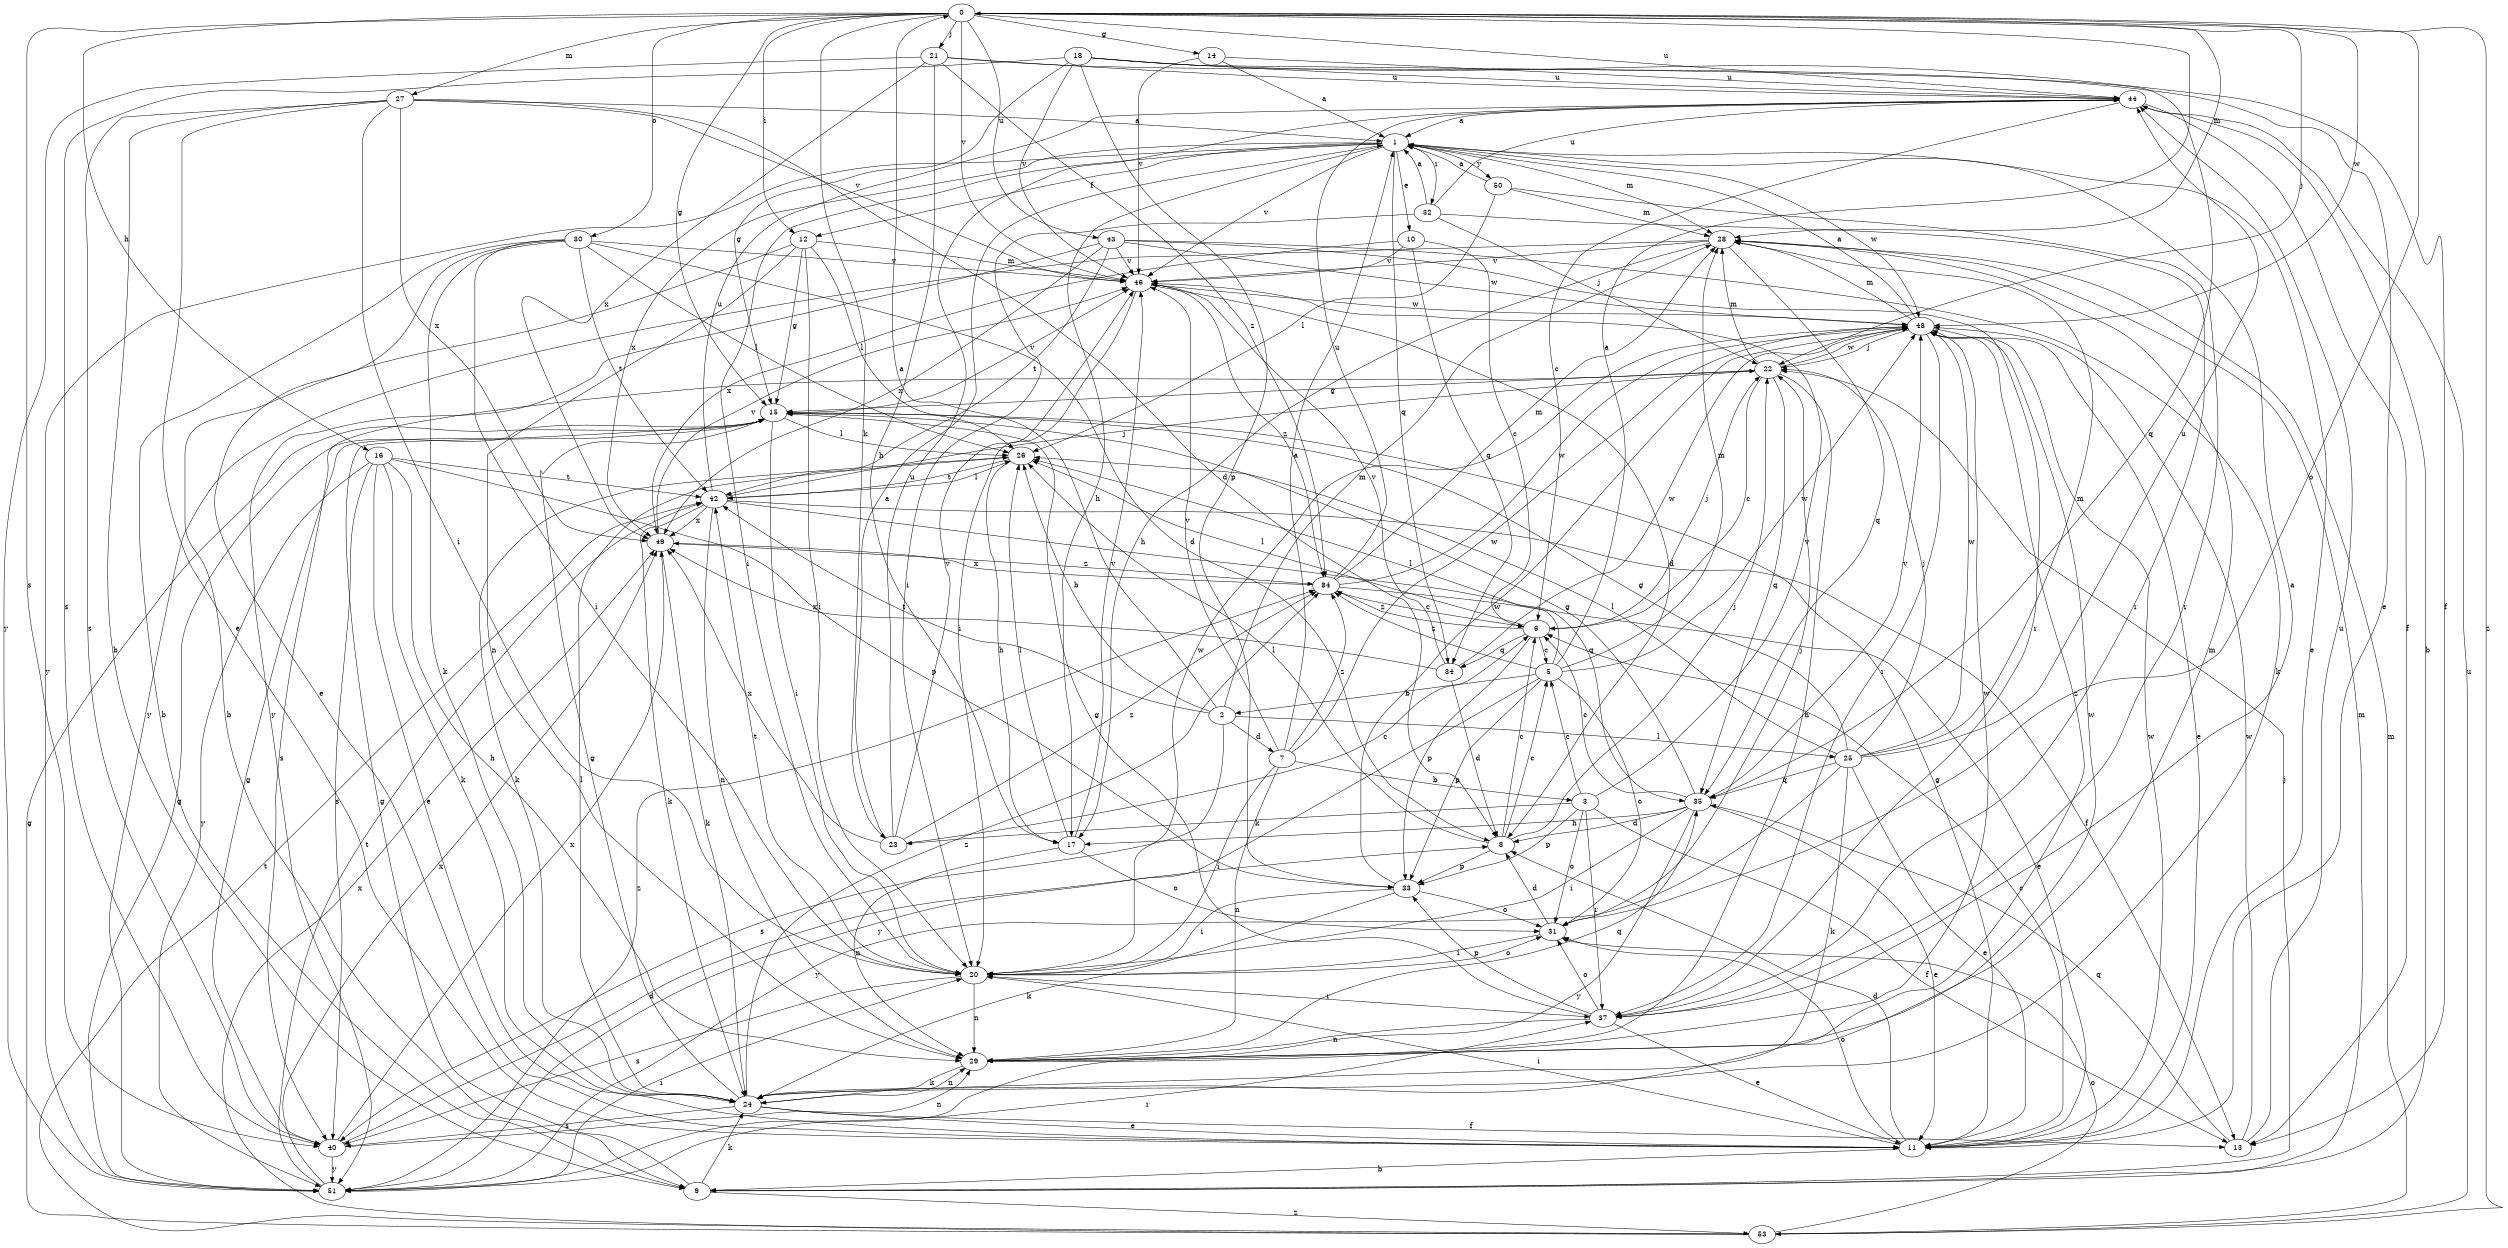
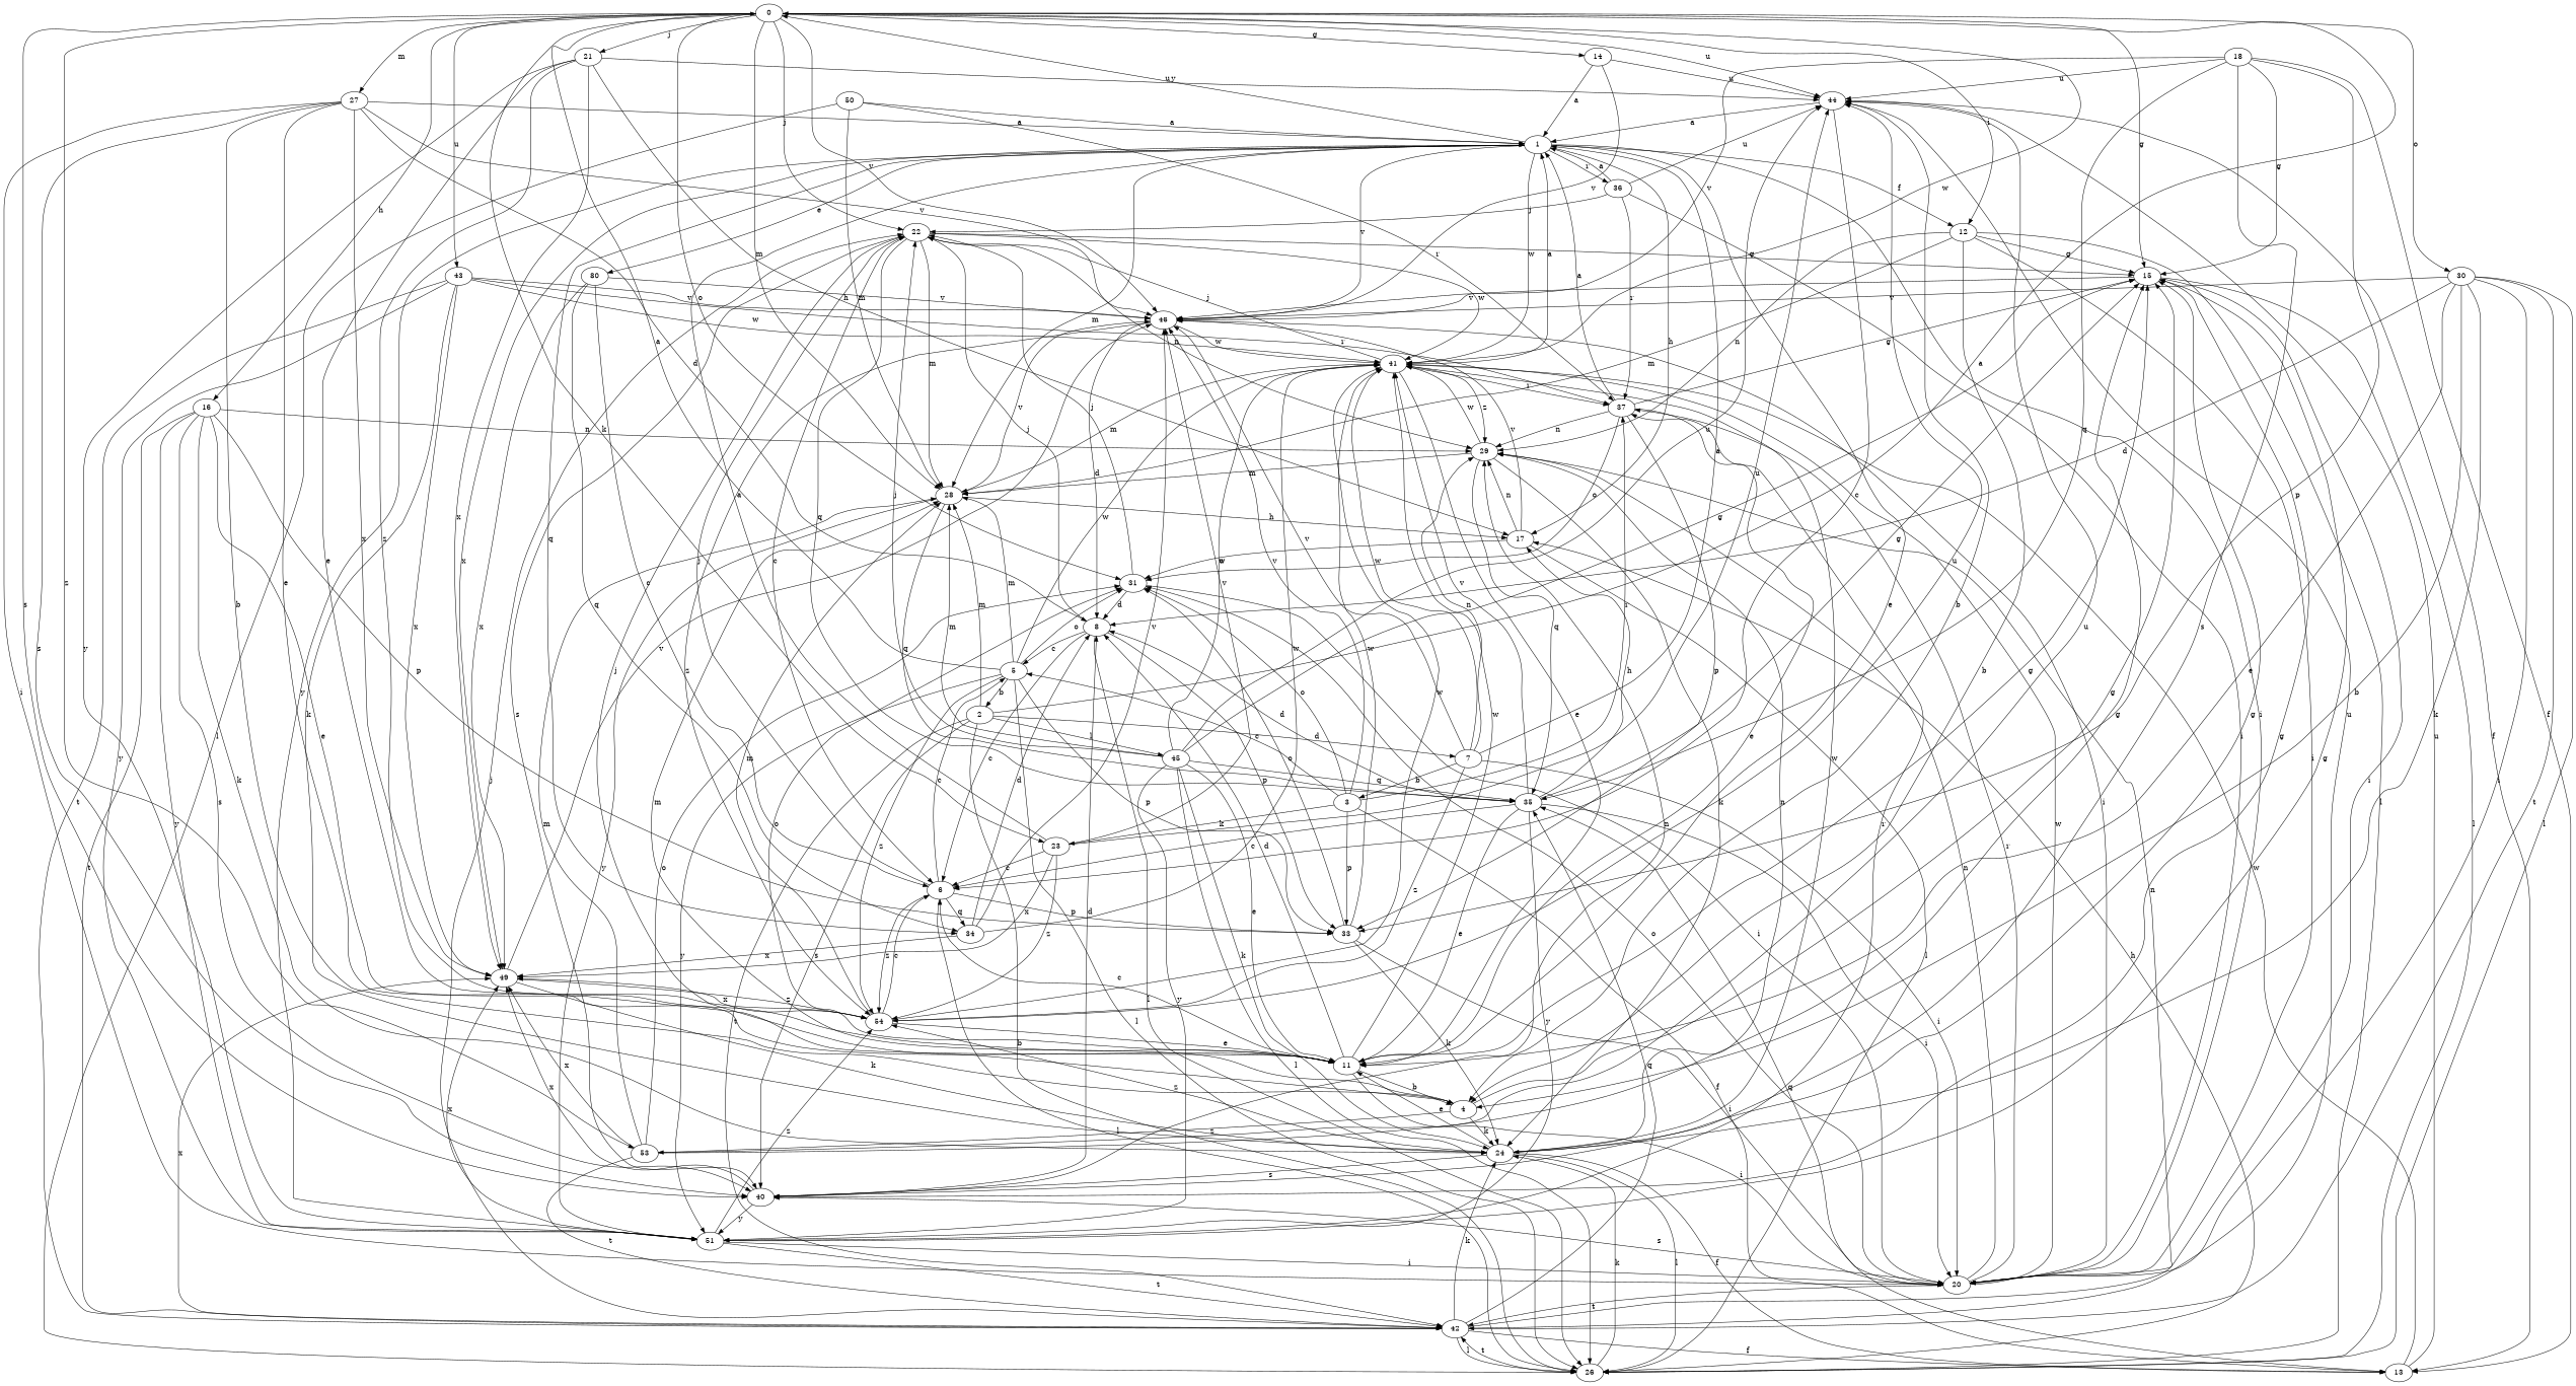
  strict digraph {
    0
    14
    15
    16
    21
    22
    23
    27
    28
    30
    31
    40
    43
    44
    46
-   48
+   48 [label=41]
    53
    12
    1
    20
    26
    11
    51
    42
    33
    24
    29
    18
    13
    35
    17
    49
-   54 [label=84]
+   54
    6
-   4 [label=9]
+   4
    8
    37
-   10
+   10 [label=80]
    34
-   36 [label=32]
+   36
    50
    2
    7
-   25
+   25 [label=45]
    3
    5
    0 -> 14 [label=g]
    0 -> 15 [label=g]
    0 -> 16 [label=h]
    0 -> 21 [label=j]
    0 -> 22 [label=j]
    0 -> 23 [label=k]
    0 -> 27 [label=m]
    0 -> 28 [label=m]
    0 -> 30 [label=o]
    0 -> 31 [label=o]
    0 -> 40 [label=s]
    0 -> 43 [label=u]
    0 -> 44 [label=u]
    0 -> 46 [label=v]
    0 -> 48 [label=w]
    0 -> 53 [label=z]
    0 -> 12 [label=i]
    14 -> 44 [label=u]
    14 -> 46 [label=v]
    14 -> 1 [label=a]
    15 -> 46 [label=v]
    15 -> 20 [label=i]
    15 -> 26 [label=l]
    16 -> 40 [label=s]
    16 -> 11 [label=e]
    16 -> 51 [label=y]
    16 -> 42 [label=t]
    16 -> 33 [label=p]
    16 -> 24 [label=k]
-   16 -> 29 [label=h]
+   16 -> 29 [label=n]
    21 -> 44 [label=u]
    21 -> 11 [label=e]
    21 -> 51 [label=y]
    21 -> 17 [label=h]
    21 -> 49 [label=x]
    21 -> 54 [label=z]
    22 -> 15 [label=g]
    22 -> 28 [label=m]
    22 -> 40 [label=s]
    22 -> 48 [label=w]
    22 -> 29 [label=n]
    22 -> 35 [label=q]
    22 -> 6 [label=c]
    23 -> 44 [label=u]
    23 -> 46 [label=v]
    23 -> 1 [label=a]
    23 -> 49 [label=x]
    23 -> 54 [label=z]
    23 -> 6 [label=c]
    27 -> 40 [label=s]
    27 -> 46 [label=v]
    27 -> 1 [label=a]
    27 -> 20 [label=i]
    27 -> 11 [label=e]
    27 -> 49 [label=x]
    27 -> 4 [label=b]
    27 -> 8 [label=d]
    28 -> 46 [label=v]
    28 -> 51 [label=y]
    28 -> 35 [label=q]
    28 -> 17 [label=h]
    30 -> 46 [label=v]
    30 -> 20 [label=i]
    30 -> 26 [label=l]
    30 -> 11 [label=e]
    30 -> 42 [label=t]
    30 -> 24 [label=k]
    30 -> 4 [label=b]
    30 -> 8 [label=d]
    31 -> 22 [label=j]
    31 -> 20 [label=i]
    31 -> 8 [label=d]
    40 -> 15 [label=g]
    40 -> 51 [label=y]
    40 -> 29 [label=n]
    40 -> 49 [label=x]
    40 -> 8 [label=d]
    43 -> 46 [label=v]
    43 -> 48 [label=w]
    43 -> 51 [label=y]
    43 -> 42 [label=t]
    43 -> 24 [label=k]
    43 -> 49 [label=x]
    43 -> 37 [label=r]
    44 -> 1 [label=a]
    44 -> 13 [label=f]
    44 -> 6 [label=c]
    44 -> 4 [label=b]
    46 -> 48 [label=w]
    46 -> 20 [label=i]
    46 -> 54 [label=z]
    46 -> 8 [label=d]
    48 -> 22 [label=j]
    48 -> 28 [label=m]
    48 -> 1 [label=a]
    48 -> 11 [label=e]
    48 -> 29 [label=z]
    48 -> 37 [label=r]
    53 -> 15 [label=g]
    53 -> 28 [label=m]
    53 -> 31 [label=o]
    53 -> 44 [label=u]
    53 -> 42 [label=t]
    53 -> 49 [label=x]
    12 -> 15 [label=g]
-   12 -> 46 [label=m]
+   12 -> 28 [label=m]
    12 -> 20 [label=i]
    12 -> 26 [label=l]
    12 -> 29 [label=n]
    12 -> 4 [label=b]
    1 -> 28 [label=m]
    1 -> 46 [label=v]
    1 -> 48 [label=w]
    1 -> 12 [label=f]
    1 -> 20 [label=i]
    1 -> 11 [label=e]
    1 -> 51 [label=y]
    1 -> 17 [label=h]
    1 -> 49 [label=x]
    1 -> 10 [label=e]
    1 -> 34 [label=q]
    1 -> 36 [label=r]
-   1 -> 50 [label=y]
+   1 -> 0 [label=y]
    20 -> 31 [label=o]
    20 -> 40 [label=s]
    20 -> 48 [label=w]
    20 -> 42 [label=t]
    20 -> 29 [label=n]
    20 -> 37 [label=r]
    26 -> 42 [label=t]
    26 -> 24 [label=k]
    26 -> 17 [label=h]
    11 -> 15 [label=g]
    11 -> 31 [label=o]
    11 -> 48 [label=w]
    11 -> 20 [label=i]
    11 -> 6 [label=c]
    11 -> 4 [label=b]
    11 -> 8 [label=d]
    51 -> 15 [label=g]
    51 -> 20 [label=i]
    51 -> 42 [label=t]
    51 -> 49 [label=x]
    51 -> 54 [label=z]
    51 -> 37 [label=r]
    42 -> 22 [label=j]
    42 -> 44 [label=u]
    42 -> 26 [label=l]
    42 -> 24 [label=k]
    42 -> 29 [label=n]
    42 -> 13 [label=f]
    42 -> 35 [label=q]
    42 -> 49 [label=x]
    33 -> 31 [label=o]
    33 -> 48 [label=w]
    33 -> 20 [label=i]
    33 -> 24 [label=k]
    24 -> 15 [label=g]
    24 -> 40 [label=s]
    24 -> 48 [label=w]
    24 -> 26 [label=l]
    24 -> 11 [label=e]
    24 -> 29 [label=n]
    24 -> 13 [label=f]
    24 -> 54 [label=z]
    29 -> 28 [label=m]
    29 -> 48 [label=w]
    29 -> 24 [label=k]
    29 -> 35 [label=q]
    18 -> 15 [label=g]
    18 -> 40 [label=s]
    18 -> 44 [label=u]
    18 -> 46 [label=v]
    18 -> 33 [label=p]
    18 -> 13 [label=f]
    18 -> 35 [label=q]
    13 -> 44 [label=u]
    13 -> 48 [label=w]
    13 -> 35 [label=q]
    35 -> 15 [label=g]
    35 -> 48 [label=v]
    35 -> 20 [label=i]
    35 -> 11 [label=e]
    35 -> 51 [label=y]
    35 -> 17 [label=h]
    35 -> 6 [label=c]
    35 -> 8 [label=d]
    17 -> 31 [label=o]
    17 -> 46 [label=v]
    17 -> 26 [label=l]
    17 -> 29 [label=n]
    49 -> 46 [label=v]
    49 -> 24 [label=k]
    49 -> 54 [label=z]
    54 -> 28 [label=m]
    54 -> 44 [label=u]
    54 -> 48 [label=w]
    54 -> 11 [label=e]
    54 -> 49 [label=x]
    54 -> 6 [label=c]
    6 -> 22 [label=j]
    6 -> 26 [label=l]
    6 -> 33 [label=p]
    6 -> 54 [label=z]
    6 -> 34 [label=q]
    6 -> 5 [label=c]
    4 -> 15 [label=g]
    4 -> 22 [label=j]
    4 -> 28 [label=m]
    4 -> 53 [label=z]
    4 -> 24 [label=k]
    8 -> 22 [label=j]
    8 -> 26 [label=l]
    8 -> 33 [label=p]
    8 -> 6 [label=c]
    8 -> 5 [label=c]
    37 -> 15 [label=g]
    37 -> 31 [label=o]
    37 -> 1 [label=a]
    37 -> 11 [label=e]
    37 -> 33 [label=p]
    37 -> 29 [label=n]
    10 -> 46 [label=v]
    10 -> 49 [label=x]
    10 -> 6 [label=c]
    10 -> 34 [label=q]
    34 -> 46 [label=v]
    34 -> 48 [label=w]
    34 -> 49 [label=x]
    34 -> 8 [label=d]
    36 -> 22 [label=j]
    36 -> 44 [label=u]
    36 -> 1 [label=a]
    36 -> 20 [label=i]
    36 -> 37 [label=r]
    50 -> 28 [label=m]
    50 -> 1 [label=a]
    50 -> 26 [label=l]
    50 -> 37 [label=r]
    2 -> 0 [label=a]
    2 -> 28 [label=m]
    2 -> 40 [label=s]
    2 -> 26 [label=b]
    2 -> 42 [label=t]
    2 -> 7 [label=d]
    2 -> 25 [label=l]
    7 -> 46 [label=v]
    7 -> 48 [label=w]
    7 -> 1 [label=a]
    7 -> 20 [label=i]
    7 -> 29 [label=n]
    7 -> 54 [label=z]
    7 -> 3 [label=b]
    25 -> 15 [label=g]
    25 -> 22 [label=j]
    25 -> 28 [label=m]
    25 -> 44 [label=u]
    25 -> 48 [label=w]
    25 -> 26 [label=l]
    25 -> 11 [label=e]
    25 -> 51 [label=y]
    25 -> 24 [label=k]
    25 -> 35 [label=q]
    3 -> 23 [label=k]
    3 -> 31 [label=o]
    3 -> 46 [label=v]
    3 -> 33 [label=p]
    3 -> 13 [label=f]
    3 -> 37 [label=r]
    3 -> 5 [label=c]
    5 -> 0 [label=a]
    5 -> 28 [label=m]
    5 -> 31 [label=o]
    5 -> 48 [label=w]
    5 -> 26 [label=l]
    5 -> 51 [label=y]
    5 -> 33 [label=p]
    5 -> 54 [label=z]
    5 -> 2 [label=b]
  }
